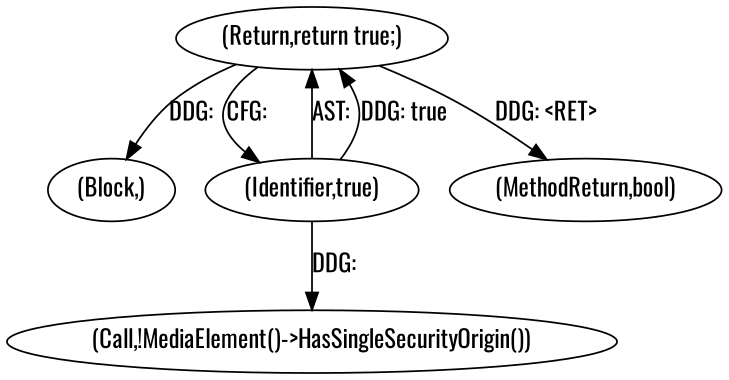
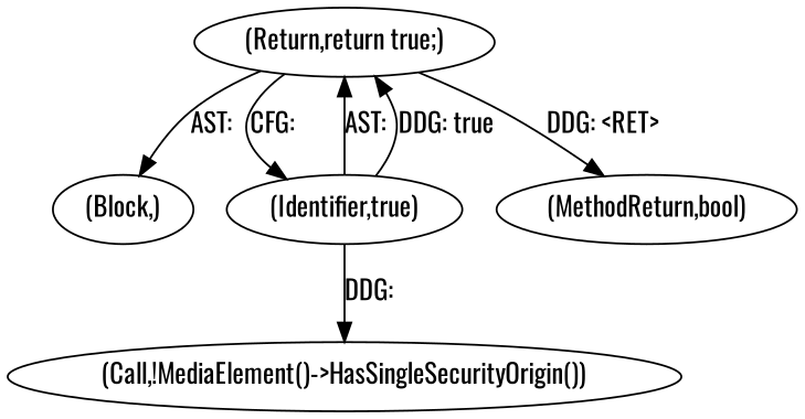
  digraph {
    fontname=Oswald
    node [fontname=Oswald]
    edge [fontname=Oswald]
    n1 [label="(Return,return true;)"]
    n2 [label="(Identifier,true)"]
    n3 [label="(Block,)"]
    n4 [label="(MethodReturn,bool)"]
    n5 [label="(Call,!MediaElement()->HasSingleSecurityOrigin())"]
    n1 -> n2 [label="CFG: "]
-   n1 -> n3 [label="DDG: "]
+   n1 -> n3 [label="AST: "]
    n1 -> n4 [label="DDG: <RET>"]
    n2 -> n1 [label="AST: "]
    n2 -> n1 [label="DDG: true"]
    n2 -> n5 [label="DDG: "]
  }
